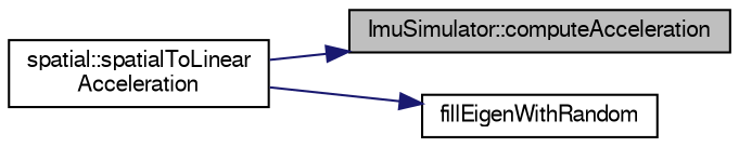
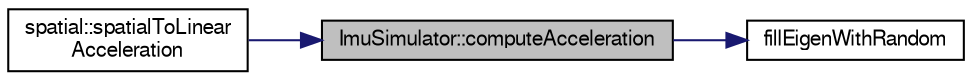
  digraph {
    rankdir=LR
    node [color=black fillcolor=white fontname=FreeSans fontsize=10 shape=record style=filled]
    edge [color=midnightblue fontname=FreeSans fontsize=10 labelfontname=FreeSans labelfontsize=10 style=solid]
    n1 [fillcolor=grey75 fontcolor=black height=0.2 label="ImuSimulator::computeAcceleration" width=0.4]
    n2 [height=0.2 label=fillEigenWithRandom width=0.4]
    n3 [height=0.2 label="spatial::spatialToLinear\lAcceleration" width=0.4]
-   n3 -> n2
+   n1 -> n2
    n3 -> n1
  }
